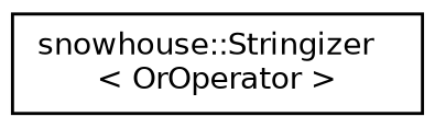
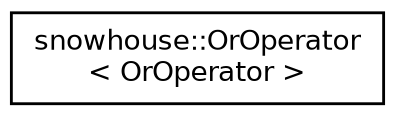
  digraph {
    rankdir=LR
-   n1 [color=black fillcolor=white fontname=Helvetica fontsize=10 height=0.2 label="snowhouse::Stringizer\l\< OrOperator \>" shape=record style=filled width=0.4]
+   n1 [color=black fillcolor=white fontname=Helvetica fontsize=10 height=0.2 label="snowhouse::OrOperator\l\< OrOperator \>" shape=record style=filled width=0.4]
  }
